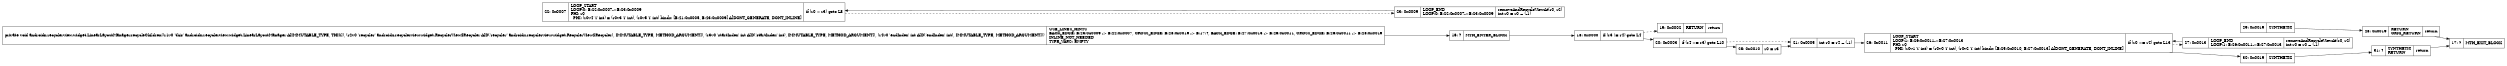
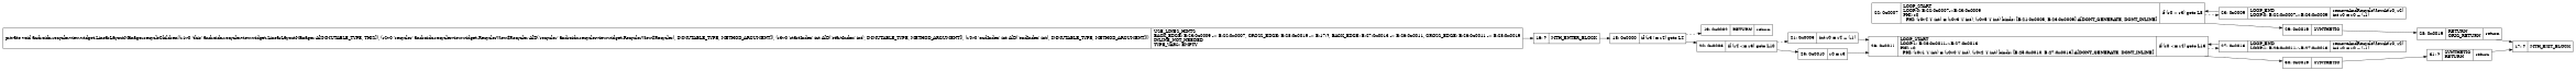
  digraph {
    rankdir=LR
    node [shape=record]
    n1 [label="{16\:\ ?|MTH_ENTER_BLOCK\l}"]
    n2 [label="{18\:\ 0x0000|if (r3 != r4) goto L4\l}"]
    n3 [label="{19\:\ 0x0002|RETURN\l|return\l}"]
    n4 [label="{20\:\ 0x0003|if (r4 \<= r3) goto L10\l}"]
    n5 [label="{21\:\ 0x0005|int r0 = r4 + (\-1)\l}"]
    n6 [label="{25\:\ 0x0010|r0 = r3\l}"]
    n7 [label="{17\:\ ?|MTH_EXIT_BLOCK\l}"]
    n8 [label="{26\:\ 0x0011|LOOP_START\lLOOP:1: B:26:0x0011\-\>B:27:0x0013\lPHI: r0 \l  PHI: (r0v1 'i' int) = (r0v0 'i' int), (r0v2 'i' int) binds: [B:25:0x0010, B:27:0x0013] A[DONT_GENERATE, DONT_INLINE]\l|if (r0 \<= r4) goto L13\l}"]
    n9 [label="{22\:\ 0x0007|LOOP_START\lLOOP:0: B:22:0x0007\-\>B:23:0x0009\lPHI: r0 \l  PHI: (r0v4 'i' int) = (r0v3 'i' int), (r0v5 'i' int) binds: [B:21:0x0005, B:23:0x0009] A[DONT_GENERATE, DONT_INLINE]\l|if (r0 \< r3) goto L8\l}"]
    n10 [label="{23\:\ 0x0009|LOOP_END\lLOOP:0: B:22:0x0007\-\>B:23:0x0009\l|removeAndRecycleViewAt(r0, r2)\lint r0 = r0 + (\-1)\l}"]
    n11 [label="{29\:\ 0x0019|SYNTHETIC\l}"]
    n12 [label="{28\:\ 0x0019|RETURN\lORIG_RETURN\l|return\l}"]
    n13 [label="{27\:\ 0x0013|LOOP_END\lLOOP:1: B:26:0x0011\-\>B:27:0x0013\l|removeAndRecycleViewAt(r0, r2)\lint r0 = r0 + (\-1)\l}"]
    n14 [label="{30\:\ 0x0019|SYNTHETIC\l}"]
    n15 [label="{31\:\ ?|SYNTHETIC\lRETURN\l|return\l}"]
    n16 [label="{private void androidx.recyclerview.widget.LinearLayoutManager.recycleChildren((r1v0 'this' androidx.recyclerview.widget.LinearLayoutManager A[IMMUTABLE_TYPE, THIS]), (r2v0 'recycler' androidx.recyclerview.widget.RecyclerView$Recycler A[D('recycler' androidx.recyclerview.widget.RecyclerView$Recycler), IMMUTABLE_TYPE, METHOD_ARGUMENT]), (r3v0 'startIndex' int A[D('startIndex' int), IMMUTABLE_TYPE, METHOD_ARGUMENT]), (r4v0 'endIndex' int A[D('endIndex' int), IMMUTABLE_TYPE, METHOD_ARGUMENT]))  | USE_LINES_HINTS\lBACK_EDGE: B:23:0x0009 \-\> B:22:0x0007, CROSS_EDGE: B:28:0x0019 \-\> B:17:?, BACK_EDGE: B:27:0x0013 \-\> B:26:0x0011, CROSS_EDGE: B:26:0x0011 \-\> B:28:0x0019\lINLINE_NOT_NEEDED\lTYPE_VARS: EMPTY\l}"]
    n1 -> n2
    n2 -> n3 [style=dashed]
    n2 -> n4
    n4 -> n5 [style=dashed]
    n4 -> n6
    n5 -> n8
-   n6 -> n5
+   n6 -> n8
    n8 -> n13 [style=dashed]
    n8 -> n14
    n9 -> n10 [style=dashed]
+   n9 -> n11
    n10 -> n9
    n11 -> n12
    n12 -> n7
    n13 -> n8
    n14 -> n15
    n15 -> n7
    n16 -> n1
  }
